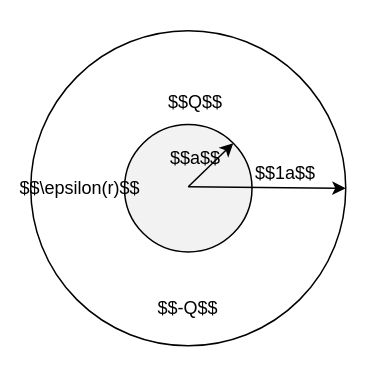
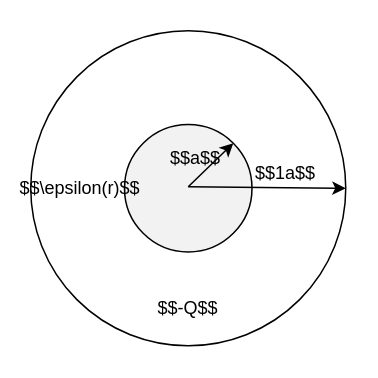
  <mxCell id="0" />
  <mxCell id="1" parent="0" />
  <mxCell id="2" value="" style="ellipse;whiteSpace=wrap;html=1;aspect=fixed;" vertex="1" parent="1"><mxGeometry x="20" y="20" width="210" height="210" as="geometry" /></mxCell>
  <mxCell id="3" value="" style="ellipse;whiteSpace=wrap;html=1;aspect=fixed;fillColor=#F2F2F2;" vertex="1" parent="1"><mxGeometry x="82.5" y="82.5" width="85" height="85" as="geometry" /></mxCell>
  <mxCell id="4" value="" style="endArrow=classic;html=1;rounded=0;entryX=1;entryY=0;entryDx=0;entryDy=0;" edge="1" parent="1" target="3"><mxGeometry width="50" height="50" relative="1" as="geometry"><mxPoint x="125" y="124" as="sourcePoint" /><mxPoint x="170" y="126" as="targetPoint" /></mxGeometry></mxCell>
  <mxCell id="5" value="" style="endArrow=classic;html=1;rounded=0;entryX=1;entryY=0.5;entryDx=0;entryDy=0;" edge="1" parent="1" target="2"><mxGeometry width="50" height="50" relative="1" as="geometry"><mxPoint x="125" y="124" as="sourcePoint" /><mxPoint x="225" y="129" as="targetPoint" /></mxGeometry></mxCell>
  <mxCell id="6" value="$$a$$" style="text;html=1;strokeColor=none;fillColor=none;align=center;verticalAlign=middle;whiteSpace=wrap;rounded=0;" vertex="1" parent="1"><mxGeometry x="100" y="90" width="60" height="30" as="geometry" /></mxCell>
  <mxCell id="7" value="$$1a$$" style="text;html=1;strokeColor=none;fillColor=none;align=center;verticalAlign=middle;whiteSpace=wrap;rounded=0;" vertex="1" parent="1"><mxGeometry x="160" y="100" width="60" height="30" as="geometry" /></mxCell>
  <mxCell id="8" value="&lt;div&gt;$$\epsilon(r)$$&lt;/div&gt;" style="text;html=1;strokeColor=none;fillColor=none;align=center;verticalAlign=middle;whiteSpace=wrap;rounded=0;" vertex="1" parent="1"><mxGeometry x="22.5" y="110" width="60" height="30" as="geometry" /></mxCell>
- <mxCell id="9" value="$$Q$$" style="text;html=1;strokeColor=none;fillColor=none;align=center;verticalAlign=middle;whiteSpace=wrap;rounded=0;" vertex="1" parent="1"><mxGeometry x="100" y="52.5" width="60" height="30" as="geometry" /></mxCell>
  <mxCell id="10" value="&lt;div&gt;$$-Q$$&lt;/div&gt;" style="text;html=1;strokeColor=none;fillColor=none;align=center;verticalAlign=middle;whiteSpace=wrap;rounded=0;" vertex="1" parent="1"><mxGeometry x="95" y="190" width="60" height="30" as="geometry" /></mxCell>
